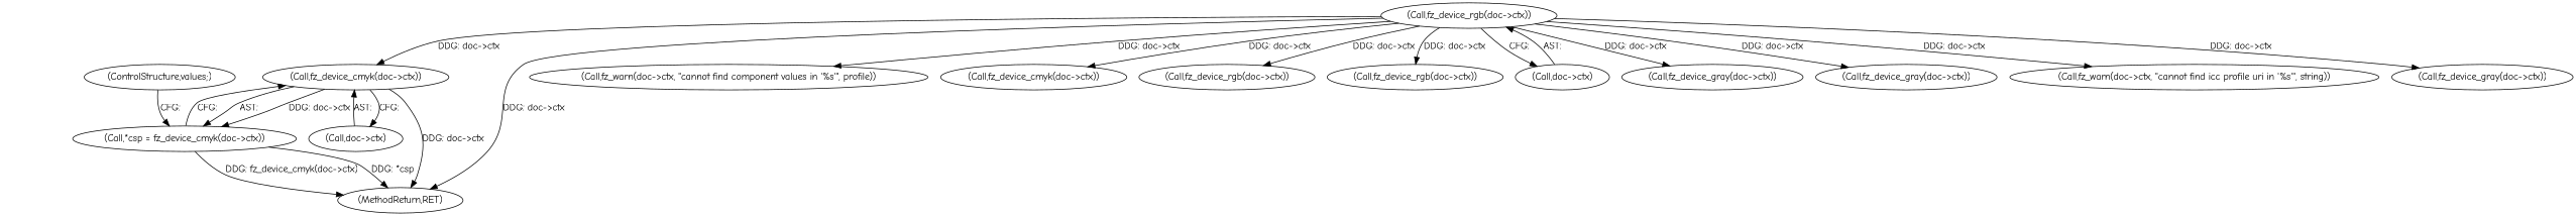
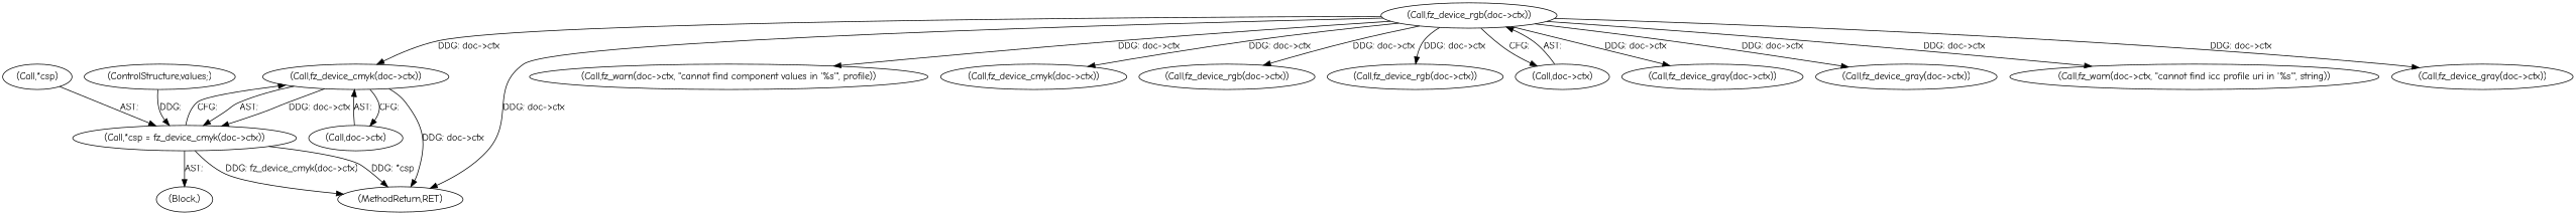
  digraph {
    fontname="Comic Neue"
    node [fontname="Comic Neue"]
    edge [fontname="Comic Neue"]
    n1 [label="(Call,fz_device_cmyk(doc->ctx))"]
    n2 [label="(Call,*csp = fz_device_cmyk(doc->ctx))"]
    n3 [label="(MethodReturn,RET)"]
    n4 [label="(Call,doc->ctx)"]
+   n5 [label="(Block,)"]
    n6 [label="(Call,fz_device_rgb(doc->ctx))"]
    n7 [label="(Call,fz_warn(doc->ctx, \"cannot find component values in '%s'\", profile))"]
    n8 [label="(Call,fz_device_cmyk(doc->ctx))"]
    n9 [label="(Call,fz_device_rgb(doc->ctx))"]
    n10 [label="(Call,fz_device_rgb(doc->ctx))"]
    n11 [label="(Call,doc->ctx)"]
    n12 [label="(Call,fz_device_gray(doc->ctx))"]
    n13 [label="(Call,fz_device_gray(doc->ctx))"]
    n14 [label="(Call,fz_warn(doc->ctx, \"cannot find icc profile uri in '%s'\", string))"]
    n15 [label="(Call,fz_device_gray(doc->ctx))"]
+   n16 [label="(Call,*csp)"]
    n17 [label="(ControlStructure,values;)"]
    n1 -> n2 [label="AST: "]
    n1 -> n2 [label="DDG: doc->ctx"]
    n1 -> n3 [label="DDG: doc->ctx"]
    n1 -> n4 [label="CFG: "]
    n2 -> n1 [label="CFG: "]
    n2 -> n3 [label="DDG: fz_device_cmyk(doc->ctx)"]
    n2 -> n3 [label="DDG: *csp"]
+   n2 -> n5 [label="AST: "]
    n4 -> n1 [label="AST: "]
    n6 -> n1 [label="DDG: doc->ctx"]
    n6 -> n3 [label="DDG: doc->ctx"]
    n6 -> n7 [label="DDG: doc->ctx"]
    n6 -> n8 [label="DDG: doc->ctx"]
    n6 -> n9 [label="DDG: doc->ctx"]
    n6 -> n10 [label="DDG: doc->ctx"]
    n6 -> n11 [label="CFG: "]
    n6 -> n12 [label="DDG: doc->ctx"]
    n6 -> n13 [label="DDG: doc->ctx"]
    n6 -> n14 [label="DDG: doc->ctx"]
    n6 -> n15 [label="DDG: doc->ctx"]
    n11 -> n6 [label="AST: "]
-   n17 -> n2 [label="CFG: "]
+   n16 -> n2 [label="AST: "]
+   n17 -> n2 [label="DDG: "]
  }
